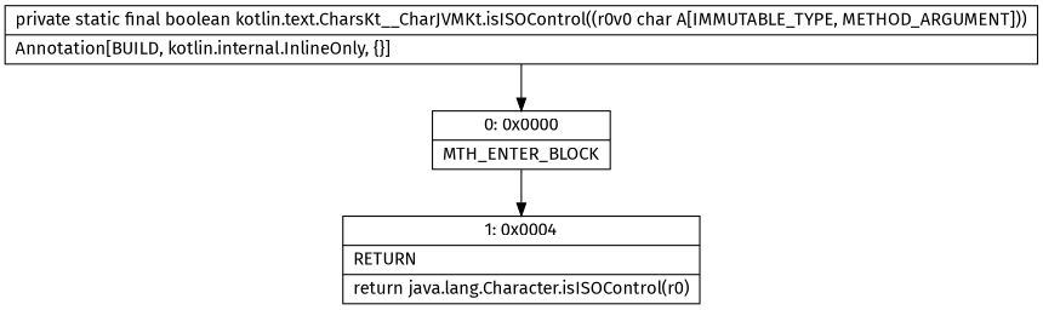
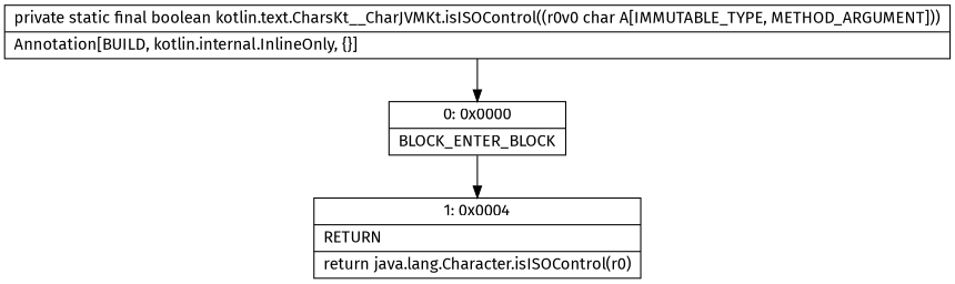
  digraph {
    fontname="Fira Sans"
    node [shape=record fontname="Fira Sans"]
    edge [fontname="Fira Sans"]
-   n1 [label="{0\:\ 0x0000|MTH_ENTER_BLOCK\l}"]
+   n1 [label="{0\:\ 0x0000|BLOCK_ENTER_BLOCK\l}"]
    n2 [label="{1\:\ 0x0004|RETURN\l|return java.lang.Character.isISOControl(r0)\l}"]
    n3 [label="{private static final boolean kotlin.text.CharsKt__CharJVMKt.isISOControl((r0v0 char A[IMMUTABLE_TYPE, METHOD_ARGUMENT]))  | Annotation[BUILD, kotlin.internal.InlineOnly, \{\}]\l}"]
    n1 -> n2
    n3 -> n1
  }
